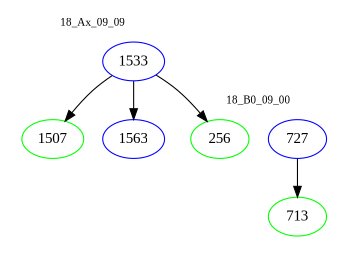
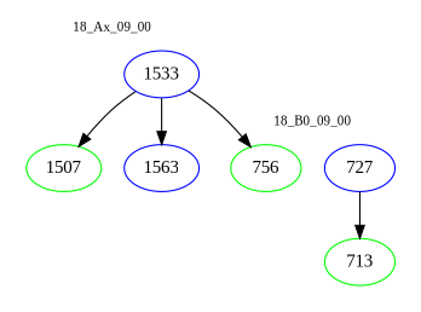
  digraph {
    fontname="Liberation Serif"
    node [color=blue fontname="Liberation Serif"]
    edge [color=black fontname="Liberation Serif"]
    n1 [label=1533]
    n2 [color=green label=1507]
    n3 [label=1563]
    n4 [label=727]
    n5 [color=green label=713]
-   n6 [color=green label=256]
+   n6 [color=green label=756]
    subgraph cluster_1 {
      color=white
      fontsize=10
-     label="18_Ax_09_09"
+     label="18_Ax_09_00"
      n1
      n2
      n3
    }
    subgraph cluster_2 {
      color=white
      fontsize=10
      label="18_B0_09_00"
      n4
      n5
      n6
    }
    n1 -> n2
    n1 -> n3
    n1 -> n6
    n4 -> n5
  }
